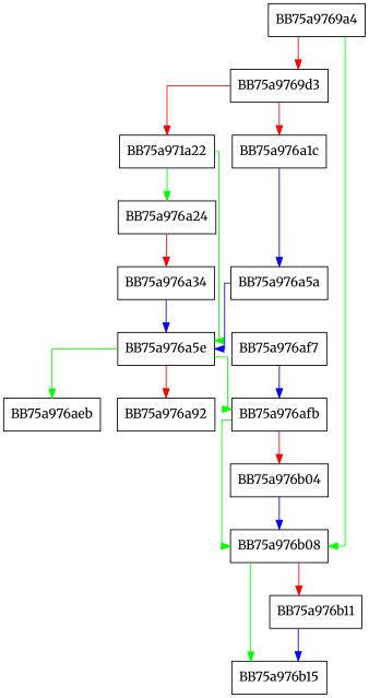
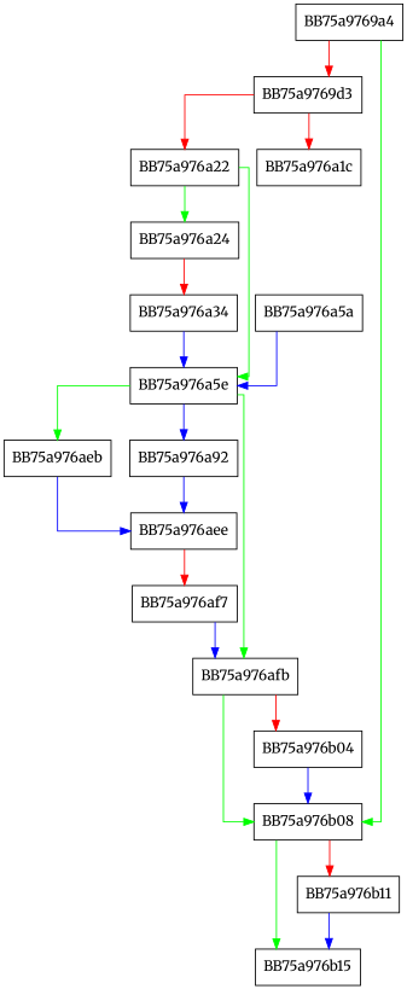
  digraph {
    fontname=Merriweather
    splines=ortho
    node [fontname=Merriweather shape=box]
    edge [color=red fontname=Merriweather]
    BB75a9769a4
    BB75a9769d3
    BB75a976b08
-   BB75a976a22 [label=BB75a971a22]
+   BB75a976a22
    BB75a976a1c
    BB75a976a5e
    BB75a976a24
    BB75a976a5a
    BB75a976aeb
    BB75a976a92
    BB75a976afb
    BB75a976a34
+   BB75a976aee
    BB75a976af7
    BB75a976b04
    BB75a976b15
    BB75a976b11
    BB75a9769a4 -> BB75a9769d3
    BB75a9769a4 -> BB75a976b08 [color=green]
    BB75a9769d3 -> BB75a976a22
    BB75a9769d3 -> BB75a976a1c
    BB75a976b08 -> BB75a976b15 [color=green]
    BB75a976b08 -> BB75a976b11
    BB75a976a22 -> BB75a976a5e [color=green]
    BB75a976a22 -> BB75a976a24 [color=green]
-   BB75a976a1c -> BB75a976a5a [color=blue]
    BB75a976a5e -> BB75a976aeb [color=green]
-   BB75a976a5e -> BB75a976a92
+   BB75a976a5e -> BB75a976a92 [color=blue]
    BB75a976a5e -> BB75a976afb [color=green]
    BB75a976a24 -> BB75a976a34
    BB75a976a5a -> BB75a976a5e [color=blue]
+   BB75a976aeb -> BB75a976aee [color=blue]
+   BB75a976a92 -> BB75a976aee [color=blue]
    BB75a976afb -> BB75a976b08 [color=green]
    BB75a976afb -> BB75a976b04
    BB75a976a34 -> BB75a976a5e [color=blue]
+   BB75a976aee -> BB75a976af7
    BB75a976af7 -> BB75a976afb [color=blue]
    BB75a976b04 -> BB75a976b08 [color=blue]
    BB75a976b11 -> BB75a976b15 [color=blue]
  }
